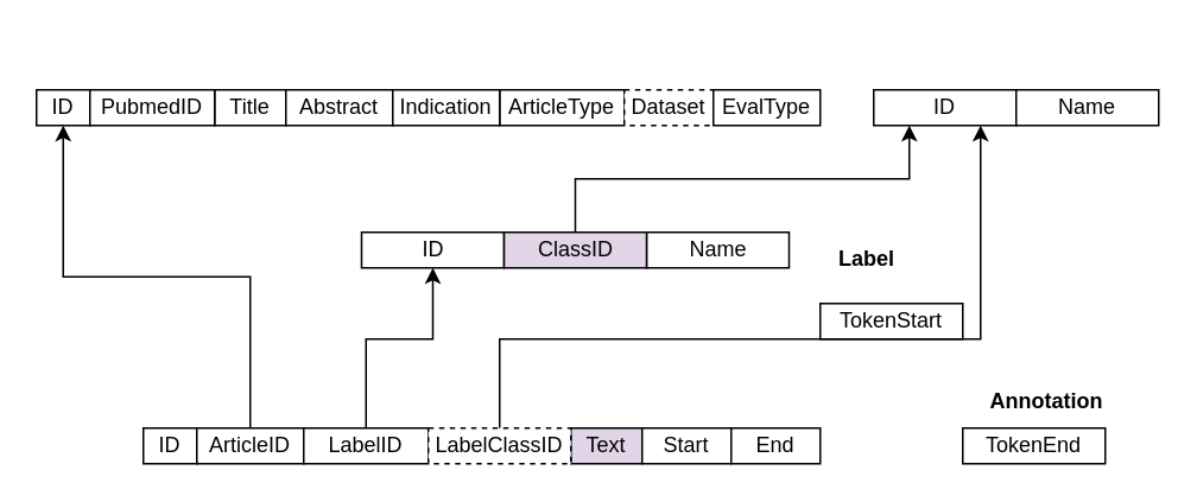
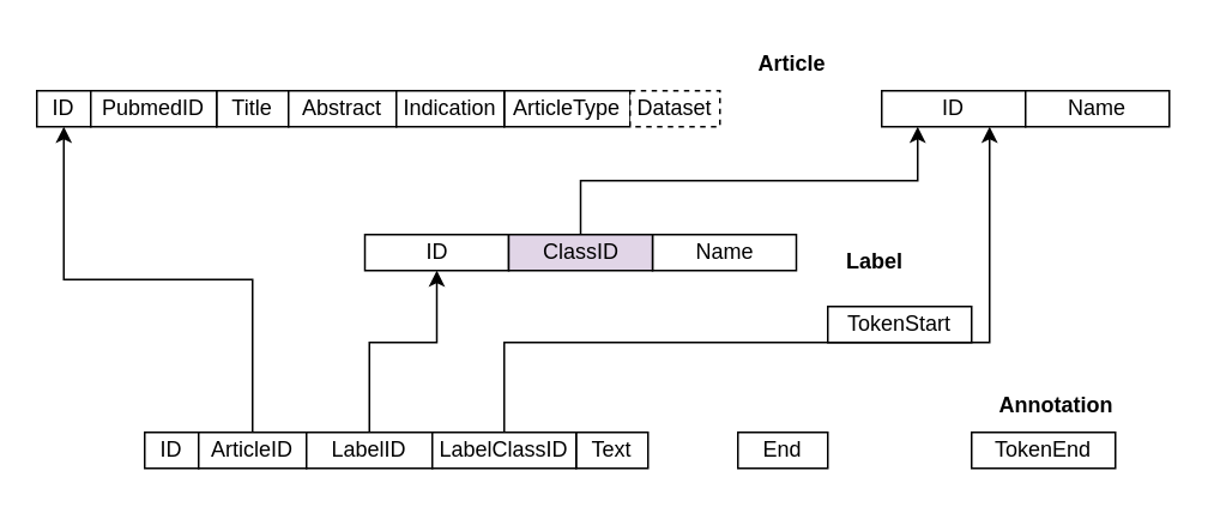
  <mxCell id="0" />
  <mxCell id="1" parent="0" />
  <mxCell id="2" value="ID" style="rounded=0;whiteSpace=wrap;html=1;" vertex="1" parent="1"><mxGeometry x="80" y="240" width="30" height="20" as="geometry" /></mxCell>
  <mxCell id="3" style="edgeStyle=orthogonalEdgeStyle;rounded=0;orthogonalLoop=1;jettySize=auto;html=1;exitX=0.5;exitY=0;exitDx=0;exitDy=0;entryX=0.5;entryY=1;entryDx=0;entryDy=0;" edge="1" parent="1" source="4" target="23"><mxGeometry relative="1" as="geometry" /></mxCell>
  <mxCell id="4" value="ArticleID" style="rounded=0;whiteSpace=wrap;html=1;" vertex="1" parent="1"><mxGeometry x="110" y="240" width="60" height="20" as="geometry" /></mxCell>
- <mxCell id="5" value="Text" style="rounded=0;whiteSpace=wrap;html=1;fillColor=#e1d5e7;" vertex="1" parent="1"><mxGeometry x="320" y="240" width="40" height="20" as="geometry" /></mxCell>
- <mxCell id="6" value="Start" style="rounded=0;whiteSpace=wrap;html=1;" vertex="1" parent="1"><mxGeometry x="360" y="240" width="50" height="20" as="geometry" /></mxCell>
+ <mxCell id="5" value="Text" style="rounded=0;whiteSpace=wrap;html=1;" vertex="1" parent="1"><mxGeometry x="320" y="240" width="40" height="20" as="geometry" /></mxCell>
  <mxCell id="7" value="End" style="rounded=0;whiteSpace=wrap;html=1;" vertex="1" parent="1"><mxGeometry x="410" y="240" width="50" height="20" as="geometry" /></mxCell>
  <mxCell id="8" value="TokenStart" style="rounded=0;whiteSpace=wrap;html=1;" vertex="1" parent="1"><mxGeometry x="460" y="170" width="80" height="20" as="geometry" /></mxCell>
  <mxCell id="9" value="TokenEnd" style="rounded=0;whiteSpace=wrap;html=1;" vertex="1" parent="1"><mxGeometry x="540" y="240" width="80" height="20" as="geometry" /></mxCell>
  <mxCell id="10" style="edgeStyle=orthogonalEdgeStyle;rounded=0;orthogonalLoop=1;jettySize=auto;html=1;exitX=0.5;exitY=0;exitDx=0;exitDy=0;entryX=0.5;entryY=1;entryDx=0;entryDy=0;" edge="1" parent="1" source="11" target="12"><mxGeometry relative="1" as="geometry"><Array as="points"><mxPoint x="205" y="190" /><mxPoint x="243" y="190" /><mxPoint x="243" y="150" /></Array></mxGeometry></mxCell>
  <mxCell id="11" value="LabelID" style="rounded=0;whiteSpace=wrap;html=1;" vertex="1" parent="1"><mxGeometry x="170" y="240" width="70" height="20" as="geometry" /></mxCell>
  <mxCell id="12" value="ID" style="rounded=0;whiteSpace=wrap;html=1;" vertex="1" parent="1"><mxGeometry x="202.5" y="130" width="80" height="20" as="geometry" /></mxCell>
  <mxCell id="13" value="Name" style="rounded=0;whiteSpace=wrap;html=1;" vertex="1" parent="1"><mxGeometry x="362.5" y="130" width="80" height="20" as="geometry" /></mxCell>
  <mxCell id="14" value="ID" style="rounded=0;whiteSpace=wrap;html=1;" vertex="1" parent="1"><mxGeometry x="490" y="50" width="80" height="20" as="geometry" /></mxCell>
  <mxCell id="15" value="Name" style="rounded=0;whiteSpace=wrap;html=1;" vertex="1" parent="1"><mxGeometry x="570" y="50" width="80" height="20" as="geometry" /></mxCell>
  <mxCell id="16" style="edgeStyle=orthogonalEdgeStyle;rounded=0;orthogonalLoop=1;jettySize=auto;html=1;exitX=0.5;exitY=0;exitDx=0;exitDy=0;entryX=0.75;entryY=1;entryDx=0;entryDy=0;" edge="1" parent="1" source="17" target="14"><mxGeometry relative="1" as="geometry"><mxPoint x="530" y="140" as="targetPoint" /><Array as="points"><mxPoint x="280" y="190" /><mxPoint x="550" y="190" /></Array></mxGeometry></mxCell>
- <mxCell id="17" value="LabelClassID" style="rounded=0;whiteSpace=wrap;html=1;dashed=1;" vertex="1" parent="1"><mxGeometry x="240" y="240" width="80" height="20" as="geometry" /></mxCell>
+ <mxCell id="17" value="LabelClassID" style="rounded=0;whiteSpace=wrap;html=1;" vertex="1" parent="1"><mxGeometry x="240" y="240" width="80" height="20" as="geometry" /></mxCell>
  <mxCell id="18" style="edgeStyle=orthogonalEdgeStyle;rounded=0;orthogonalLoop=1;jettySize=auto;html=1;exitX=0.5;exitY=1;exitDx=0;exitDy=0;" edge="1" parent="1" source="11" target="11"><mxGeometry relative="1" as="geometry" /></mxCell>
  <mxCell id="19" style="edgeStyle=orthogonalEdgeStyle;rounded=0;orthogonalLoop=1;jettySize=auto;html=1;exitX=0.5;exitY=0;exitDx=0;exitDy=0;entryX=0.25;entryY=1;entryDx=0;entryDy=0;" edge="1" parent="1" source="20" target="14"><mxGeometry relative="1" as="geometry" /></mxCell>
  <mxCell id="20" value="ClassID" style="rounded=0;whiteSpace=wrap;html=1;fillColor=#e1d5e7;" vertex="1" parent="1"><mxGeometry x="282.5" y="130" width="80" height="20" as="geometry" /></mxCell>
  <mxCell id="21" value="Label" style="text;html=1;align=right;verticalAlign=middle;resizable=0;points=[];autosize=1;strokeColor=none;fillColor=none;fontStyle=1" vertex="1" parent="1"><mxGeometry x="452.5" y="130" width="50" height="30" as="geometry" /></mxCell>
  <mxCell id="22" value="Annotation" style="text;html=1;align=right;verticalAlign=middle;resizable=0;points=[];autosize=1;strokeColor=none;fillColor=none;fontStyle=1" vertex="1" parent="1"><mxGeometry x="540" y="210" width="80" height="30" as="geometry" /></mxCell>
  <mxCell id="23" value="ID" style="rounded=0;whiteSpace=wrap;html=1;" vertex="1" parent="1"><mxGeometry x="20" y="50" width="30" height="20" as="geometry" /></mxCell>
  <mxCell id="24" value="Title" style="rounded=0;whiteSpace=wrap;html=1;" vertex="1" parent="1"><mxGeometry x="120" y="50" width="40" height="20" as="geometry" /></mxCell>
  <mxCell id="25" value="PubmedID" style="rounded=0;whiteSpace=wrap;html=1;" vertex="1" parent="1"><mxGeometry x="50" y="50" width="70" height="20" as="geometry" /></mxCell>
  <mxCell id="26" value="Abstract" style="rounded=0;whiteSpace=wrap;html=1;" vertex="1" parent="1"><mxGeometry x="160" y="50" width="60" height="20" as="geometry" /></mxCell>
  <mxCell id="27" value="ArticleType" style="rounded=0;whiteSpace=wrap;html=1;" vertex="1" parent="1"><mxGeometry x="280" y="50" width="70" height="20" as="geometry" /></mxCell>
  <mxCell id="28" value="Indication" style="rounded=0;whiteSpace=wrap;html=1;" vertex="1" parent="1"><mxGeometry x="220" y="50" width="60" height="20" as="geometry" /></mxCell>
  <mxCell id="29" value="Dataset" style="rounded=0;whiteSpace=wrap;html=1;dashed=1;" vertex="1" parent="1"><mxGeometry x="350" y="50" width="50" height="20" as="geometry" /></mxCell>
- <mxCell id="30" value="EvalType" style="rounded=0;whiteSpace=wrap;html=1;" vertex="1" parent="1"><mxGeometry x="400" y="50" width="60" height="20" as="geometry" /></mxCell>
+ <mxCell id="31" value="Article" style="text;html=1;align=right;verticalAlign=middle;resizable=0;points=[];autosize=1;strokeColor=none;fillColor=none;fontStyle=1" vertex="1" parent="1"><mxGeometry x="400" y="20" width="60" height="30" as="geometry" /></mxCell>
